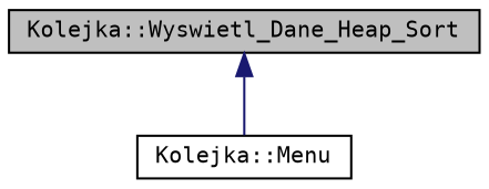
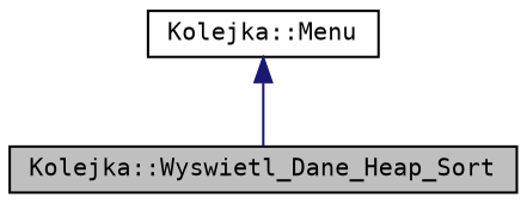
  digraph {
    rankdir=TB
    fontname="DejaVu Sans Mono"
    node [color=black fontname="DejaVu Sans Mono" fontsize=10 shape=record style=filled]
    n1 [fillcolor=grey75 fontcolor=black height=0.2 label="Kolejka::Wyswietl_Dane_Heap_Sort" width=0.4]
    n2 [fillcolor=white height=0.2 label="Kolejka::Menu" width=0.4]
-   n1 -> n2 [color=midnightblue dir=back fontname="DejaVu Sans Mono" fontsize=10 labelfontname=Helvetica labelfontsize=10 style=solid]
+   n2 -> n1 [color=midnightblue dir=back fontname="DejaVu Sans Mono" fontsize=10 labelfontname=Helvetica labelfontsize=10 style=solid]
  }
